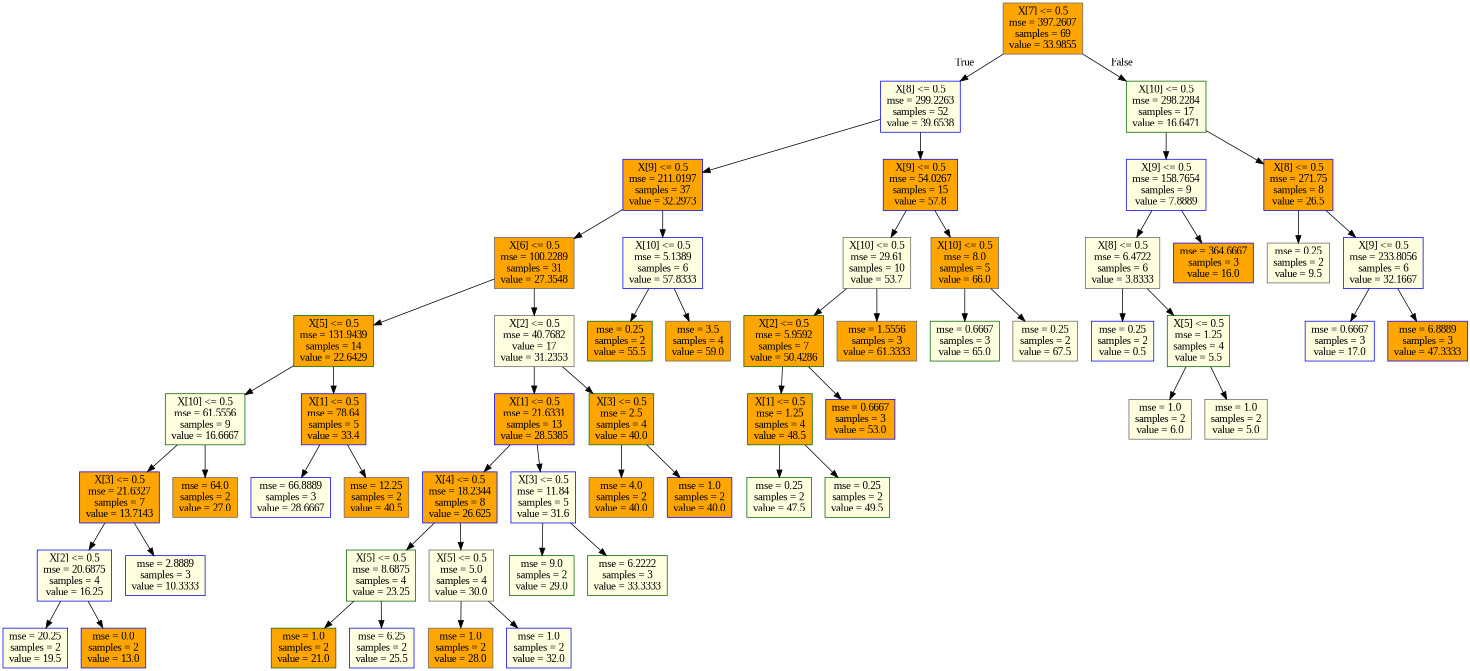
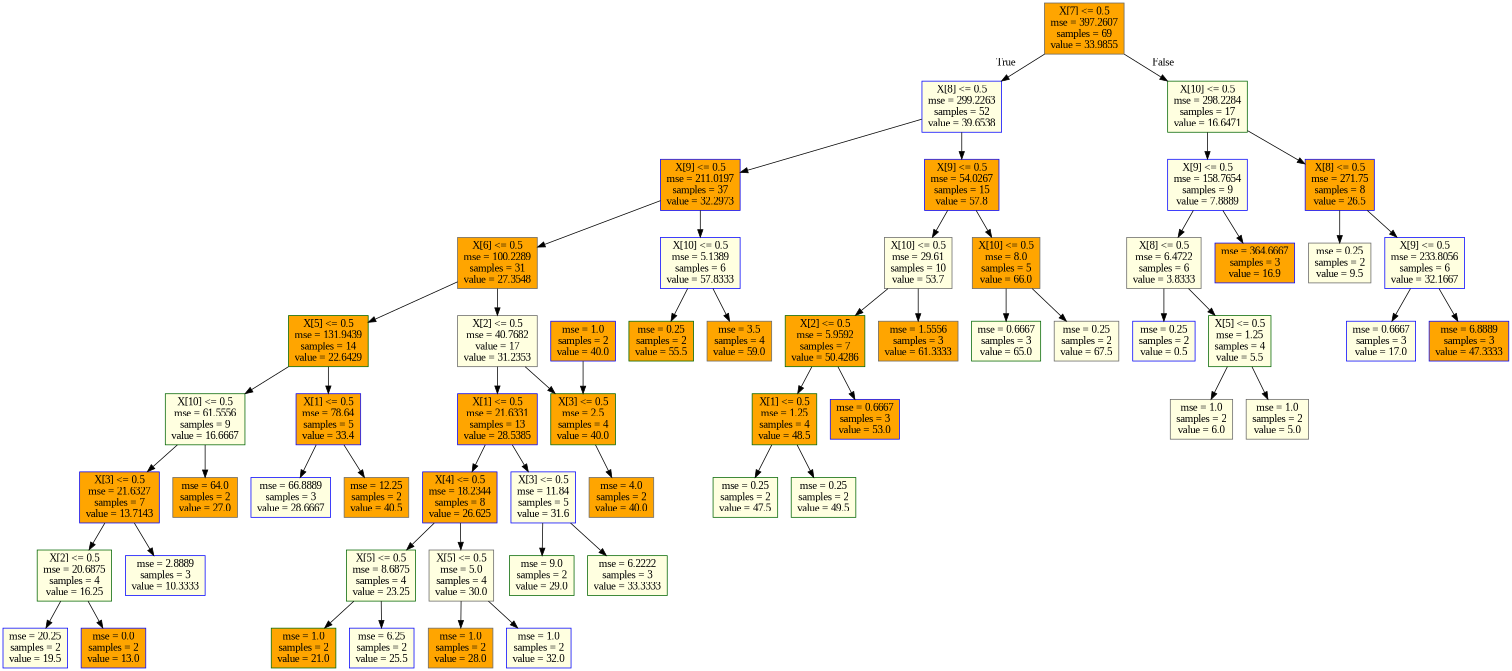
  digraph {
    fontname="Liberation Serif"
    node [color=blue fillcolor=lightyellow fontname="Liberation Serif" shape=box style=filled]
    edge [fontname="Liberation Serif"]
    n1 [color=gray40 fillcolor=orange label="X[7] <= 0.5\nmse = 397.2607\nsamples = 69\nvalue = 33.9855"]
    n2 [label="X[8] <= 0.5\nmse = 299.2263\nsamples = 52\nvalue = 39.6538"]
    n3 [color=darkgreen label="X[10] <= 0.5\nmse = 298.2284\nsamples = 17\nvalue = 16.6471"]
    n4 [fillcolor=orange label="X[9] <= 0.5\nmse = 211.0197\nsamples = 37\nvalue = 32.2973"]
    n5 [fillcolor=orange label="X[9] <= 0.5\nmse = 54.0267\nsamples = 15\nvalue = 57.8"]
    n6 [label="X[9] <= 0.5\nmse = 158.7654\nsamples = 9\nvalue = 7.8889"]
    n7 [fillcolor=orange label="X[8] <= 0.5\nmse = 271.75\nsamples = 8\nvalue = 26.5"]
    n8 [color=gray40 fillcolor=orange label="X[6] <= 0.5\nmse = 100.2289\nsamples = 31\nvalue = 27.3548"]
    n9 [label="X[10] <= 0.5\nmse = 5.1389\nsamples = 6\nvalue = 57.8333"]
    n10 [color=gray40 label="X[10] <= 0.5\nmse = 29.61\nsamples = 10\nvalue = 53.7"]
    n11 [color=gray40 fillcolor=orange label="X[10] <= 0.5\nmse = 8.0\nsamples = 5\nvalue = 66.0"]
    n12 [color=darkgreen fillcolor=orange label="X[5] <= 0.5\nmse = 131.9439\nsamples = 14\nvalue = 22.6429"]
    n13 [color=gray40 label="X[2] <= 0.5\nmse = 40.7682\nvalue = 17\nvalue = 31.2353"]
    n14 [color=darkgreen fillcolor=orange label="mse = 0.25\nsamples = 2\nvalue = 55.5"]
    n15 [color=gray40 fillcolor=orange label="mse = 3.5\nsamples = 4\nvalue = 59.0"]
    n16 [color=darkgreen label="X[10] <= 0.5\nmse = 61.5556\nsamples = 9\nvalue = 16.6667"]
    n17 [fillcolor=orange label="X[1] <= 0.5\nmse = 78.64\nsamples = 5\nvalue = 33.4"]
    n18 [fillcolor=orange label="X[1] <= 0.5\nmse = 21.6331\nsamples = 13\nvalue = 28.5385"]
    n19 [color=darkgreen fillcolor=orange label="X[3] <= 0.5\nmse = 2.5\nsamples = 4\nvalue = 40.0"]
    n20 [fillcolor=orange label="X[3] <= 0.5\nmse = 21.6327\nsamples = 7\nvalue = 13.7143"]
    n21 [color=gray40 fillcolor=orange label="mse = 64.0\nsamples = 2\nvalue = 27.0"]
    n22 [label="mse = 66.8889\nsamples = 3\nvalue = 28.6667"]
    n23 [color=gray40 fillcolor=orange label="mse = 12.25\nsamples = 2\nvalue = 40.5"]
-   n24 [label="X[2] <= 0.5\nmse = 20.6875\nsamples = 4\nvalue = 16.25"]
+   n24 [color=darkgreen label="X[2] <= 0.5\nmse = 20.6875\nsamples = 4\nvalue = 16.25"]
    n25 [label="mse = 2.8889\nsamples = 3\nvalue = 10.3333"]
    n26 [label="mse = 20.25\nsamples = 2\nvalue = 19.5"]
    n27 [fillcolor=orange label="mse = 0.0\nsamples = 2\nvalue = 13.0"]
    n28 [fillcolor=orange label="X[4] <= 0.5\nmse = 18.2344\nsamples = 8\nvalue = 26.625"]
    n29 [label="X[3] <= 0.5\nmse = 11.84\nsamples = 5\nvalue = 31.6"]
    n30 [color=gray40 fillcolor=orange label="mse = 4.0\nsamples = 2\nvalue = 40.0"]
    n31 [fillcolor=orange label="mse = 1.0\nsamples = 2\nvalue = 40.0"]
    n32 [color=darkgreen label="X[5] <= 0.5\nmse = 8.6875\nsamples = 4\nvalue = 23.25"]
    n33 [color=gray40 label="X[5] <= 0.5\nmse = 5.0\nsamples = 4\nvalue = 30.0"]
    n34 [color=darkgreen label="mse = 9.0\nsamples = 2\nvalue = 29.0"]
    n35 [color=darkgreen label="mse = 6.2222\nsamples = 3\nvalue = 33.3333"]
    n36 [color=darkgreen fillcolor=orange label="mse = 1.0\nsamples = 2\nvalue = 21.0"]
    n37 [label="mse = 6.25\nsamples = 2\nvalue = 25.5"]
    n38 [color=gray40 fillcolor=orange label="mse = 1.0\nsamples = 2\nvalue = 28.0"]
    n39 [label="mse = 1.0\nsamples = 2\nvalue = 32.0"]
    n40 [color=darkgreen fillcolor=orange label="X[2] <= 0.5\nmse = 5.9592\nsamples = 7\nvalue = 50.4286"]
    n41 [color=gray40 fillcolor=orange label="mse = 1.5556\nsamples = 3\nvalue = 61.3333"]
    n42 [color=darkgreen label="mse = 0.6667\nsamples = 3\nvalue = 65.0"]
    n43 [color=gray40 label="mse = 0.25\nsamples = 2\nvalue = 67.5"]
    n44 [color=darkgreen fillcolor=orange label="X[1] <= 0.5\nmse = 1.25\nsamples = 4\nvalue = 48.5"]
    n45 [fillcolor=orange label="mse = 0.6667\nsamples = 3\nvalue = 53.0"]
    n46 [color=darkgreen label="mse = 0.25\nsamples = 2\nvalue = 47.5"]
    n47 [color=darkgreen label="mse = 0.25\nsamples = 2\nvalue = 49.5"]
    n48 [color=gray40 label="X[8] <= 0.5\nmse = 6.4722\nsamples = 6\nvalue = 3.8333"]
-   n49 [fillcolor=orange label="mse = 364.6667\nsamples = 3\nvalue = 16.0"]
+   n49 [fillcolor=orange label="mse = 364.6667\nsamples = 3\nvalue = 16.9"]
    n50 [color=gray40 label="mse = 0.25\nsamples = 2\nvalue = 9.5"]
    n51 [label="X[9] <= 0.5\nmse = 233.8056\nsamples = 6\nvalue = 32.1667"]
    n52 [label="mse = 0.25\nsamples = 2\nvalue = 0.5"]
    n53 [color=darkgreen label="X[5] <= 0.5\nmse = 1.25\nsamples = 4\nvalue = 5.5"]
    n54 [color=gray40 label="mse = 1.0\nsamples = 2\nvalue = 6.0"]
    n55 [color=gray40 label="mse = 1.0\nsamples = 2\nvalue = 5.0"]
    n56 [label="mse = 0.6667\nsamples = 3\nvalue = 17.0"]
    n57 [fillcolor=orange label="mse = 6.8889\nsamples = 3\nvalue = 47.3333"]
    n1 -> n2 [headlabel=True labelangle=45 labeldistance=2.5]
    n1 -> n3 [headlabel=False labelangle=-45 labeldistance=2.5]
    n2 -> n4
    n2 -> n5
    n3 -> n6
    n3 -> n7
    n4 -> n8
    n4 -> n9
    n5 -> n10
    n5 -> n11
    n6 -> n48
    n6 -> n49
    n7 -> n50
    n7 -> n51
    n8 -> n12
    n8 -> n13
    n9 -> n14
    n9 -> n15
    n10 -> n40
    n10 -> n41
    n11 -> n42
    n11 -> n43
    n12 -> n16
    n12 -> n17
    n13 -> n18
    n13 -> n19
    n16 -> n20
    n16 -> n21
    n17 -> n22
    n17 -> n23
    n18 -> n28
    n18 -> n29
    n19 -> n30
-   n19 -> n31
+   n31 -> n19
    n20 -> n24
    n20 -> n25
    n24 -> n26
    n24 -> n27
    n28 -> n32
    n28 -> n33
    n29 -> n34
    n29 -> n35
    n32 -> n36
    n32 -> n37
    n33 -> n38
    n33 -> n39
    n40 -> n44
    n40 -> n45
    n44 -> n46
    n44 -> n47
    n48 -> n52
    n48 -> n53
    n51 -> n56
    n51 -> n57
    n53 -> n54
    n53 -> n55
  }
